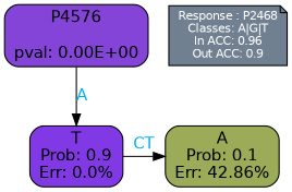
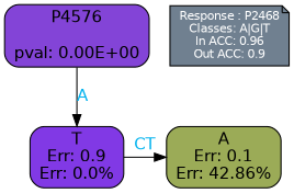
  digraph {
    ranksep=equally
    splines=polylines
    node [color=black fontname=helvetica shape=box style="filled, rounded"]
    edge [fontcolor=deepskyblue2 fontname=helvetica]
-   n1 [fillcolor="#8139e5" label="T\nProb: 0.9\nErr: 0.0%"]
-   n2 [fillcolor="#9bab57" label="A\nProb: 0.1\nErr: 42.86%"]
+   n1 [fillcolor="#8139e5" label="T\nErr: 0.9\nErr: 0.0%"]
+   n2 [fillcolor="#9bab57" label="A\nErr: 0.1\nErr: 42.86%"]
    n3 [align=left fillcolor=slategray fontcolor=white fontsize=10 label="Response : P2468\nClasses: A|G|T\nIn ACC: 0.96\nOut ACC: 0.9\n" shape=note style=filled]
    n4 [fillcolor="#8344d7" label="P4576\n\npval: 0.00E+00"]
    subgraph sub_1 {
      rank=same
      n1
      n2
    }
    subgraph sub_2 {
      rank=same
      n3
      n4
    }
    n1 -> n2 [label=CT]
    n4 -> n1 [label=A]
  }
